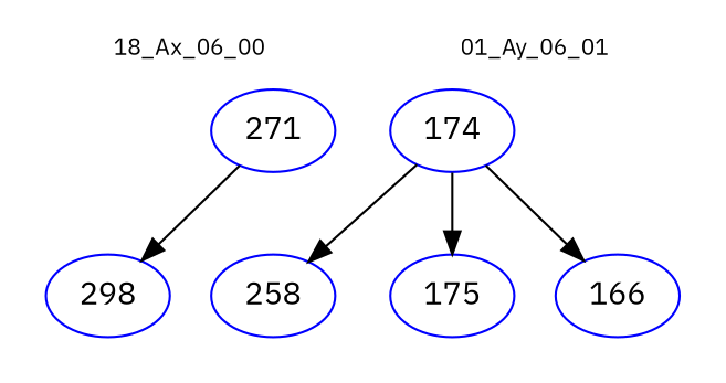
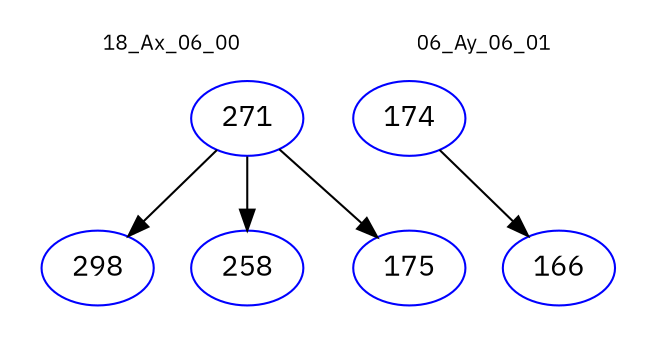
  digraph {
    fontname="IBM Plex Sans"
    node [color=blue fontname="IBM Plex Sans"]
    edge [color=black fontname="IBM Plex Sans"]
    n1 [label=271]
    n2 [label=258]
    n3 [label=298]
    n4 [label=174]
    n5 [label=166]
    n6 [label=175]
    subgraph cluster_1 {
      color=white
      fontsize=10
      label="18_Ax_06_00"
      n1
      n2
      n3
    }
    subgraph cluster_2 {
      color=white
      fontsize=10
-     label="01_Ay_06_01"
+     label="06_Ay_06_01"
      n4
      n5
      n6
    }
-   n4 -> n2
+   n1 -> n2
    n1 -> n3
    n4 -> n5
-   n4 -> n6
+   n1 -> n6
  }
